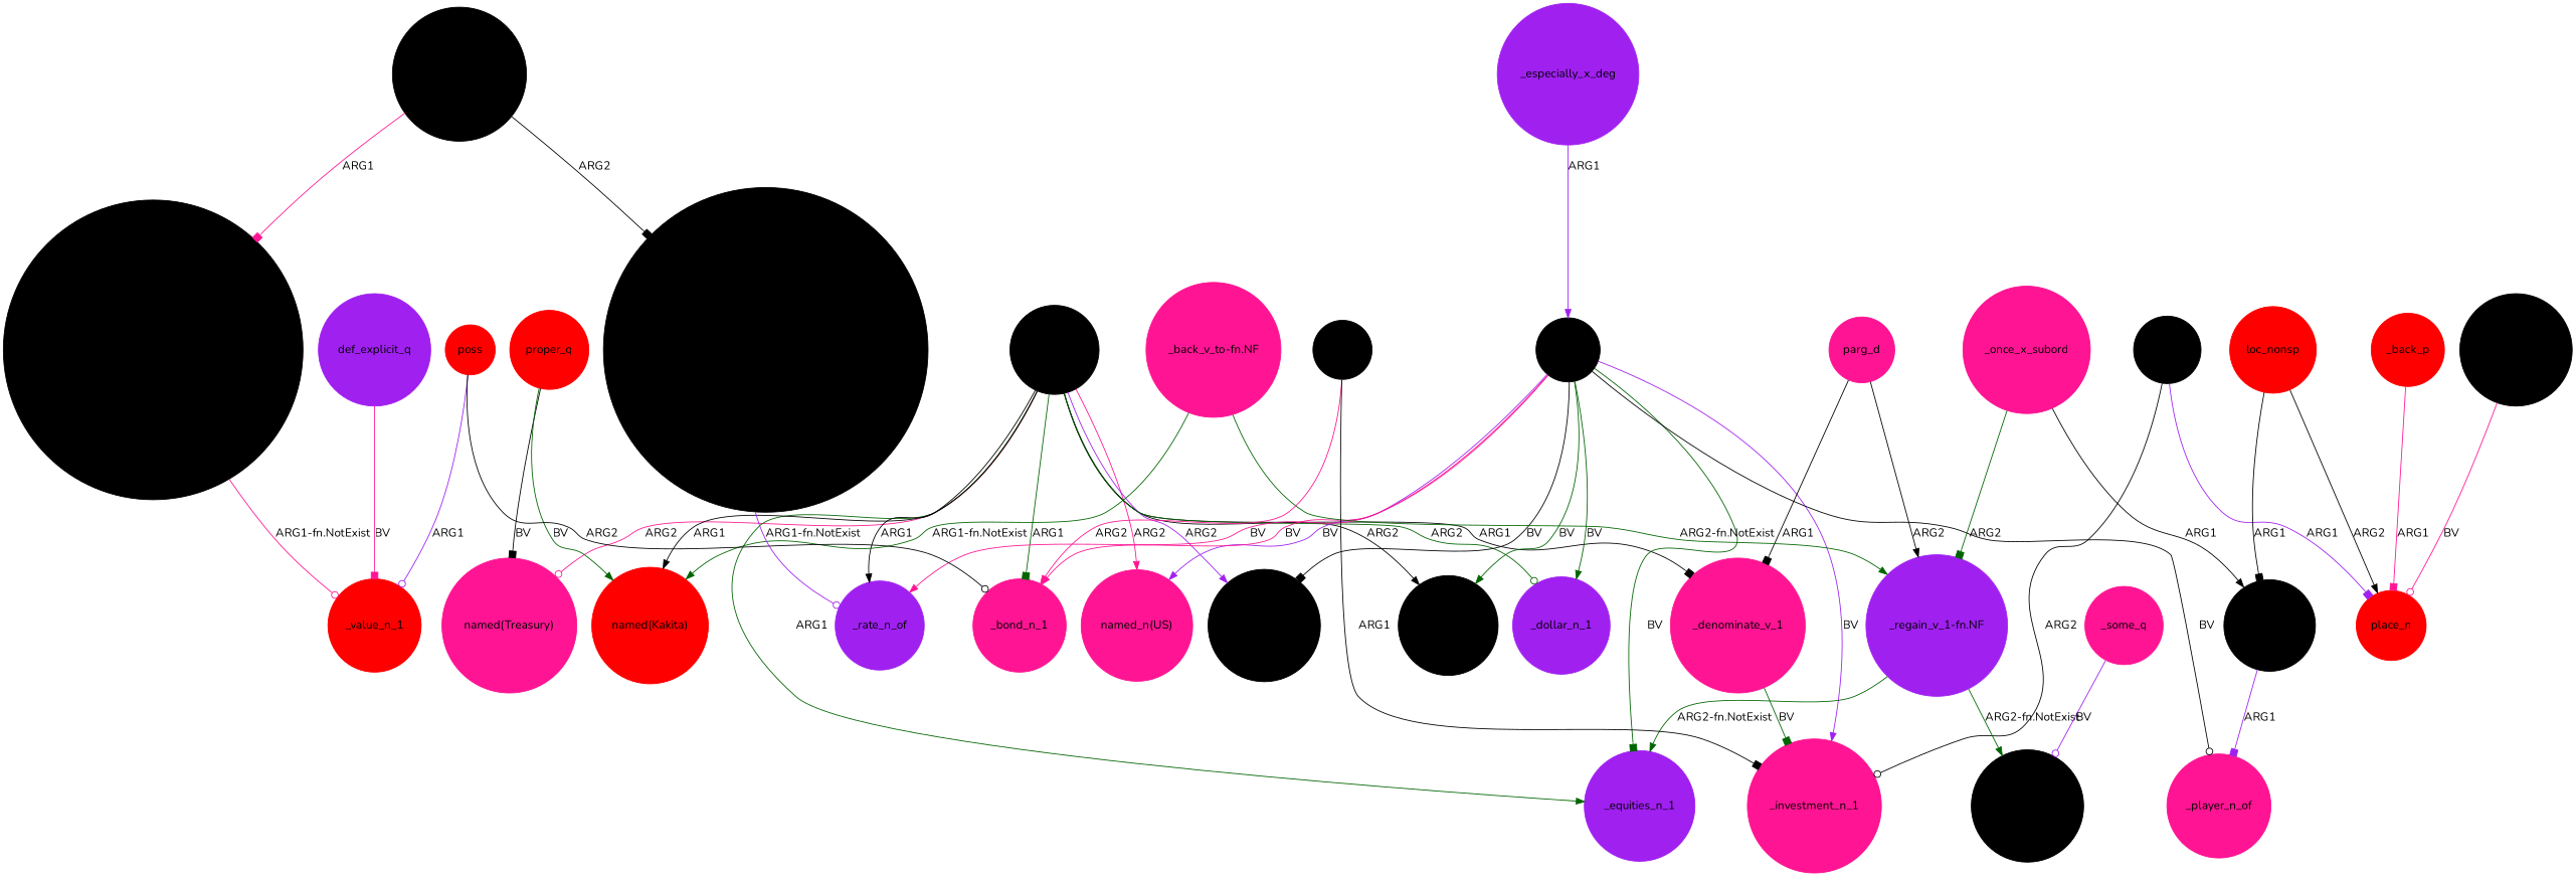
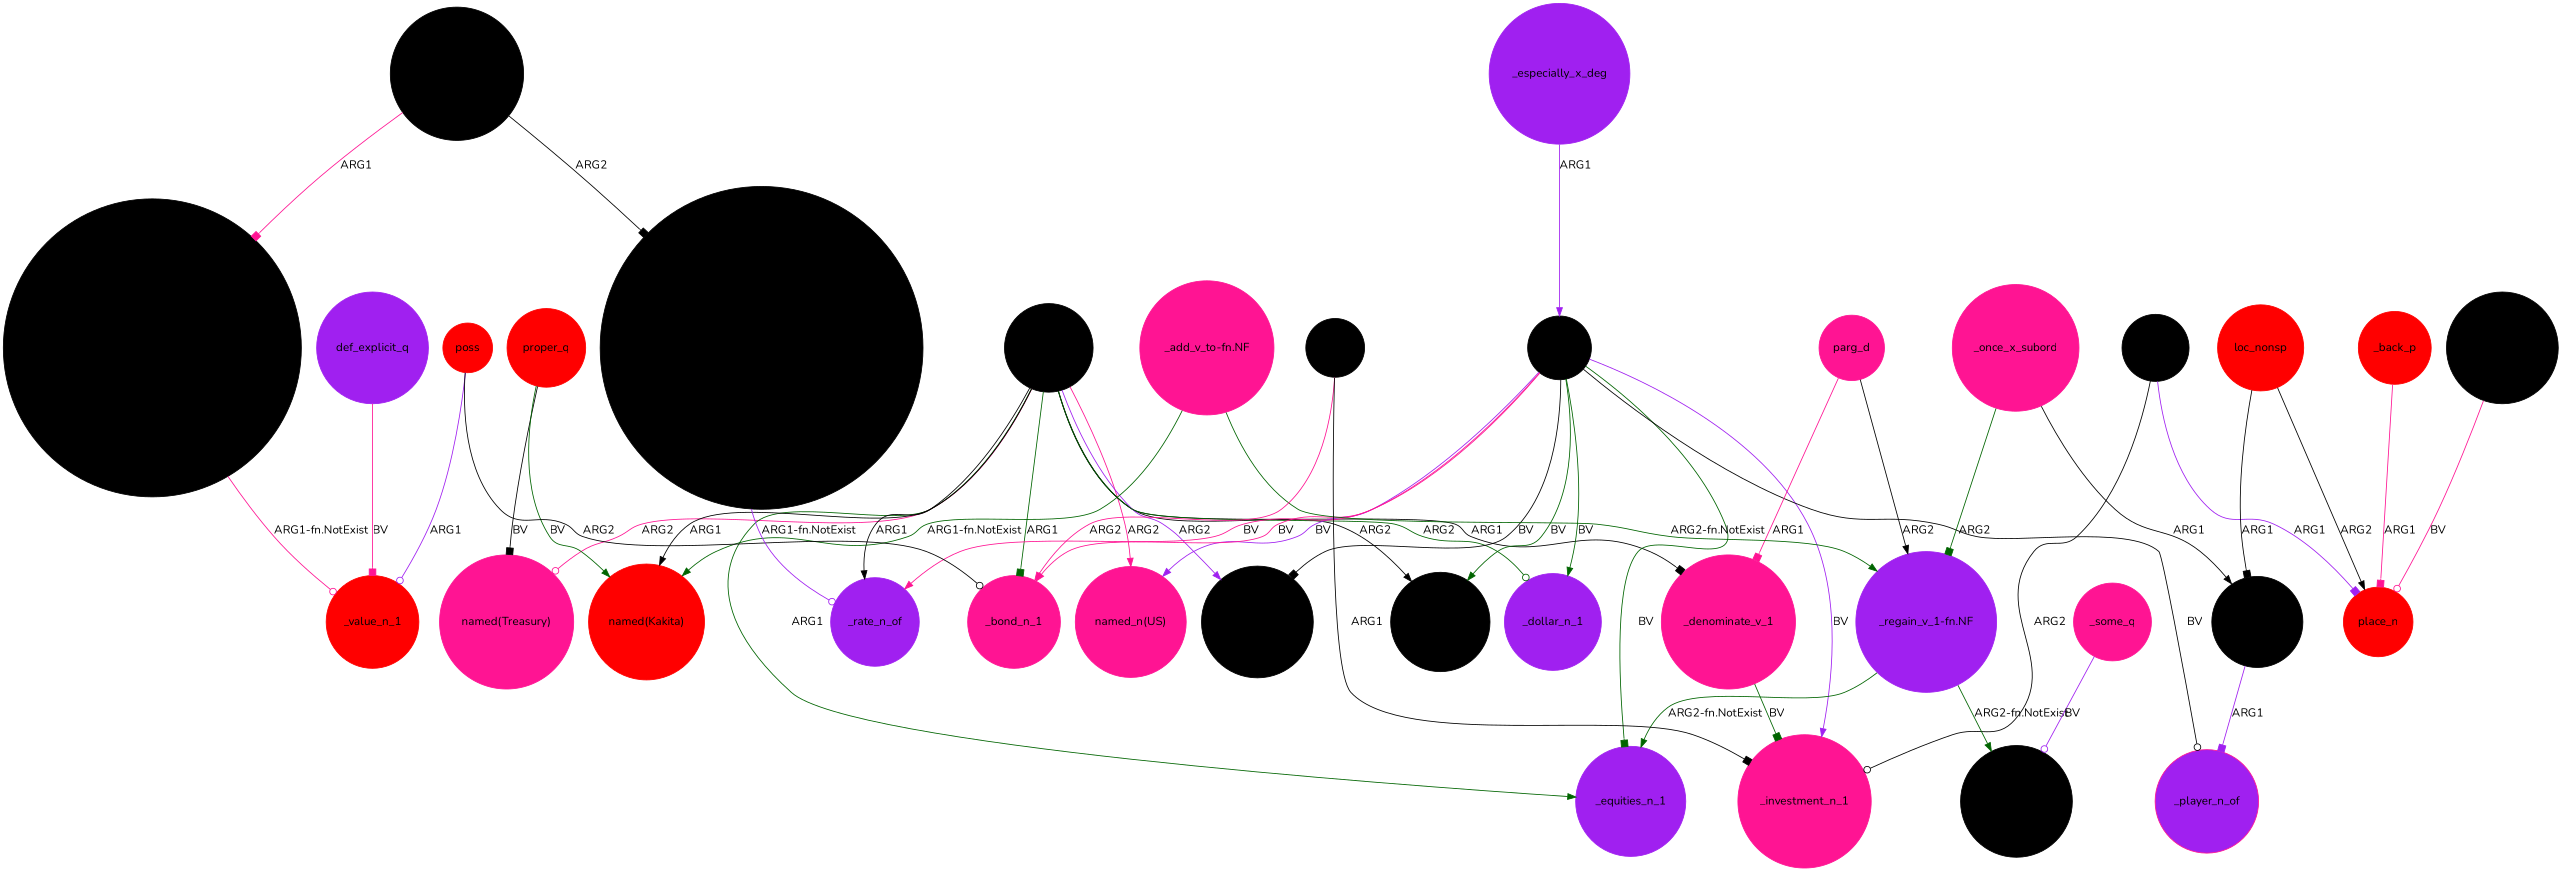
  digraph {
    fontname=Nunito
    node [color=black fontname=Nunito shape=circle style=filled]
    edge [arrowhead=normal color=black fontname=Nunito]
    def_explicit_q [color=purple]
    _value_n_1 [color=red]
    "named(Treasury)" [color=deeppink]
    compound
    "named_n(US)" [color=deeppink]
    _equities_n_1 [color=purple]
    _denominate_v_1 [color=deeppink]
    _mister_n_1
    _bond_n_1 [color=deeppink]
    "named(Kakita)" [color=red]
    _rate_n_of [color=purple]
    _interest_n_in
    _dollar_n_1 [color=purple]
    _investment_n_1 [color=deeppink]
    udef_q
-   _player_n_of [color=deeppink]
+   _player_n_of [color=deeppink fillcolor=purple]
    _into_p
    place_n [color=red]
    parg_d [color=deeppink]
    "_regain_v_1-fn.NF" [color=purple]
    "_rise_v_1-fn.Change_position_on_a_scale"
    proper_q [color=red]
    def_implicit_q
-   "_add_v_to-fn.NF" [color=deeppink label="_back_v_to-fn.NF"]
+   "_add_v_to-fn.NF" [color=deeppink]
    _once_x_subord [color=deeppink]
    _move_v_1
    _stability_n_1
    poss [color=red]
    _when_x_subord
    "_decline_v_1-fn.Change_position_on_a_scale"
    loc_nonsp [color=red]
    appos
    _especially_x_deg [color=purple]
    _back_p [color=red]
    _some_q [color=deeppink]
    def_explicit_q -> _value_n_1 [arrowhead=box color=deeppink label=BV]
    compound -> "named(Treasury)" [arrowhead=odot color=deeppink label=ARG2]
    compound -> "named_n(US)" [color=deeppink label=ARG2]
    compound -> _equities_n_1 [color=darkgreen label=ARG1]
    compound -> _denominate_v_1 [arrowhead=box label=ARG1]
    compound -> _mister_n_1 [label=ARG2]
    compound -> _bond_n_1 [arrowhead=box color=darkgreen label=ARG1]
    compound -> "named(Kakita)" [label=ARG1]
    compound -> _rate_n_of [label=ARG1]
    compound -> _interest_n_in [color=purple label=ARG2]
    compound -> _dollar_n_1 [arrowhead=odot color=darkgreen label=ARG2]
    _denominate_v_1 -> _investment_n_1 [arrowhead=box color=darkgreen label=BV]
    udef_q -> "named_n(US)" [color=purple label=BV]
    udef_q -> _equities_n_1 [arrowhead=box color=darkgreen label=BV]
    udef_q -> _mister_n_1 [color=darkgreen label=BV]
    udef_q -> _bond_n_1 [color=deeppink label=BV]
    udef_q -> _rate_n_of [color=deeppink label=BV]
    udef_q -> _interest_n_in [arrowhead=box label=BV]
    udef_q -> _dollar_n_1 [color=darkgreen label=BV]
    udef_q -> _investment_n_1 [color=purple label=BV]
    udef_q -> _player_n_of [arrowhead=odot label=BV]
    _into_p -> _investment_n_1 [arrowhead=odot label=ARG2]
    _into_p -> place_n [arrowhead=box color=purple label=ARG1]
-   parg_d -> _denominate_v_1 [arrowhead=box label=ARG1]
+   parg_d -> _denominate_v_1 [arrowhead=box color=deeppink label=ARG1]
    parg_d -> "_regain_v_1-fn.NF" [label=ARG2]
    "_regain_v_1-fn.NF" -> _equities_n_1 [color=darkgreen label="ARG2-fn.NotExist"]
    "_regain_v_1-fn.NF" -> _stability_n_1 [color=darkgreen label="ARG2-fn.NotExist"]
    "_rise_v_1-fn.Change_position_on_a_scale" -> _value_n_1 [arrowhead=odot color=deeppink label="ARG1-fn.NotExist"]
    proper_q -> "named(Treasury)" [arrowhead=box label=BV]
    proper_q -> "named(Kakita)" [color=darkgreen label=BV]
    def_implicit_q -> place_n [arrowhead=odot color=deeppink label=BV]
    "_add_v_to-fn.NF" -> "named(Kakita)" [color=darkgreen label="ARG1-fn.NotExist"]
    "_add_v_to-fn.NF" -> "_regain_v_1-fn.NF" [color=darkgreen label="ARG2-fn.NotExist"]
    _once_x_subord -> "_regain_v_1-fn.NF" [arrowhead=box color=darkgreen label=ARG2]
    _once_x_subord -> _move_v_1 [label=ARG1]
    _move_v_1 -> _player_n_of [arrowhead=box color=purple label=ARG1]
    poss -> _value_n_1 [arrowhead=odot color=purple label=ARG1]
    poss -> _bond_n_1 [arrowhead=odot label=ARG2]
    _when_x_subord -> "_rise_v_1-fn.Change_position_on_a_scale" [arrowhead=box color=deeppink label=ARG1]
    _when_x_subord -> "_decline_v_1-fn.Change_position_on_a_scale" [arrowhead=box label=ARG2]
    "_decline_v_1-fn.Change_position_on_a_scale" -> _rate_n_of [arrowhead=odot color=purple label="ARG1-fn.NotExist"]
    loc_nonsp -> place_n [label=ARG2]
    loc_nonsp -> _move_v_1 [arrowhead=box label=ARG1]
    appos -> _bond_n_1 [color=deeppink label=ARG2]
    appos -> _investment_n_1 [arrowhead=box label=ARG1]
    _especially_x_deg -> udef_q [color=purple label=ARG1]
    _back_p -> place_n [arrowhead=box color=deeppink label=ARG1]
    _some_q -> _stability_n_1 [arrowhead=odot color=purple label=BV]
  }
